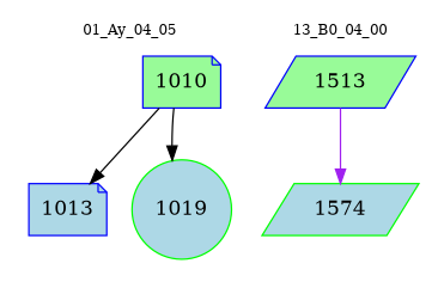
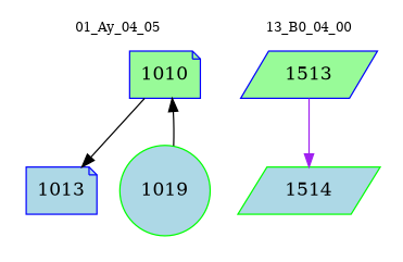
  digraph {
    node [color=blue fillcolor=lightblue shape=note style=filled]
    edge [color=black]
    n1 [fillcolor=palegreen label=1010]
    n2 [label=1013]
    n3 [color=green label=1019 shape=circle]
    n4 [fillcolor=palegreen label=1513 shape=parallelogram]
-   n5 [color=green label=1574 shape=parallelogram]
+   n5 [color=green label=1514 shape=parallelogram]
    subgraph cluster_1 {
      color=white
      fontsize=10
      label="01_Ay_04_05"
      n1
      n2
      n3
    }
    subgraph cluster_2 {
      color=white
      fontsize=10
      label="13_B0_04_00"
      n4
      n5
    }
    n1 -> n2
-   n1 -> n3
+   n3 -> n1
    n4 -> n5 [color=purple]
  }
